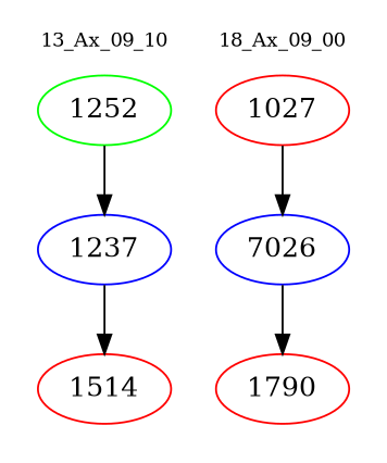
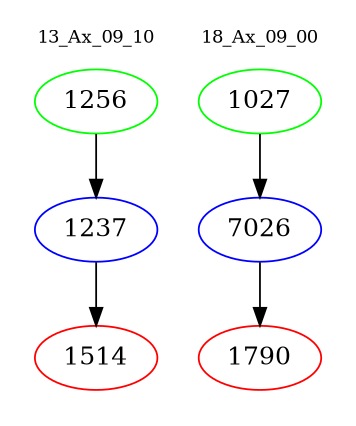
  digraph {
    node [color=green]
    edge [color=black]
-   n1 [label=1252]
+   n1 [label=1256]
    n2 [color=blue label=1237]
    n3 [color=red label=1514]
-   n4 [color=red label=1027]
+   n4 [label=1027]
    n5 [color=blue label=7026]
    n6 [color=red label=1790]
    subgraph cluster_1 {
      color=white
      fontsize=10
      label="13_Ax_09_10"
      n1
      n2
      n3
    }
    subgraph cluster_2 {
      color=white
      fontsize=10
      label="18_Ax_09_00"
      n4
      n5
      n6
    }
    n1 -> n2
    n2 -> n3
    n4 -> n5
    n5 -> n6
  }
